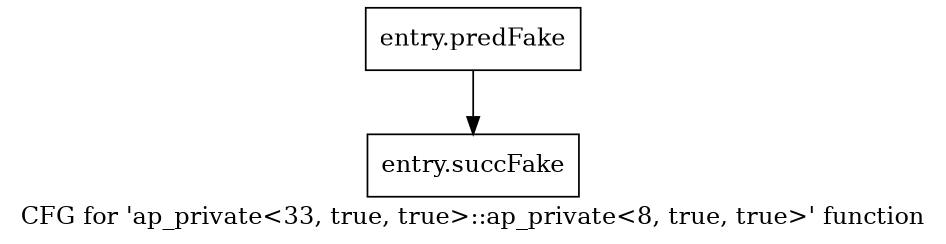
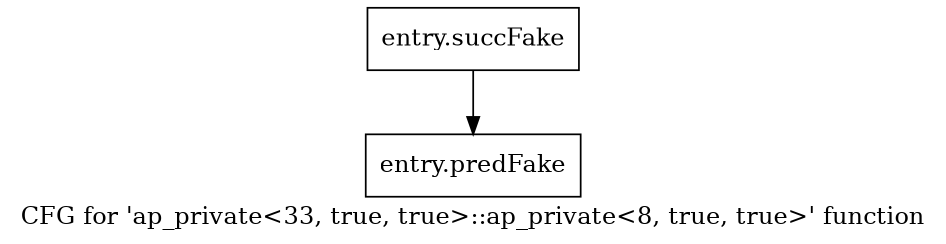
  digraph {
    label="CFG for 'ap_private\<33, true, true\>::ap_private\<8, true, true\>' function"
    node [shape=record]
    n1 [label="{entry.predFake}"]
    n2 [filename="/tools/Xilinx/Vitis_HLS/2022.1/include/etc/ap_private.h" label="{entry.succFake}" linenumber=1746]
-   n1 -> n2 [execusionnum=96 filename="/tools/Xilinx/Vitis_HLS/2022.1/include/etc/ap_private.h"]
+   n2 -> n1 [execusionnum=96 filename="/tools/Xilinx/Vitis_HLS/2022.1/include/etc/ap_private.h"]
  }
